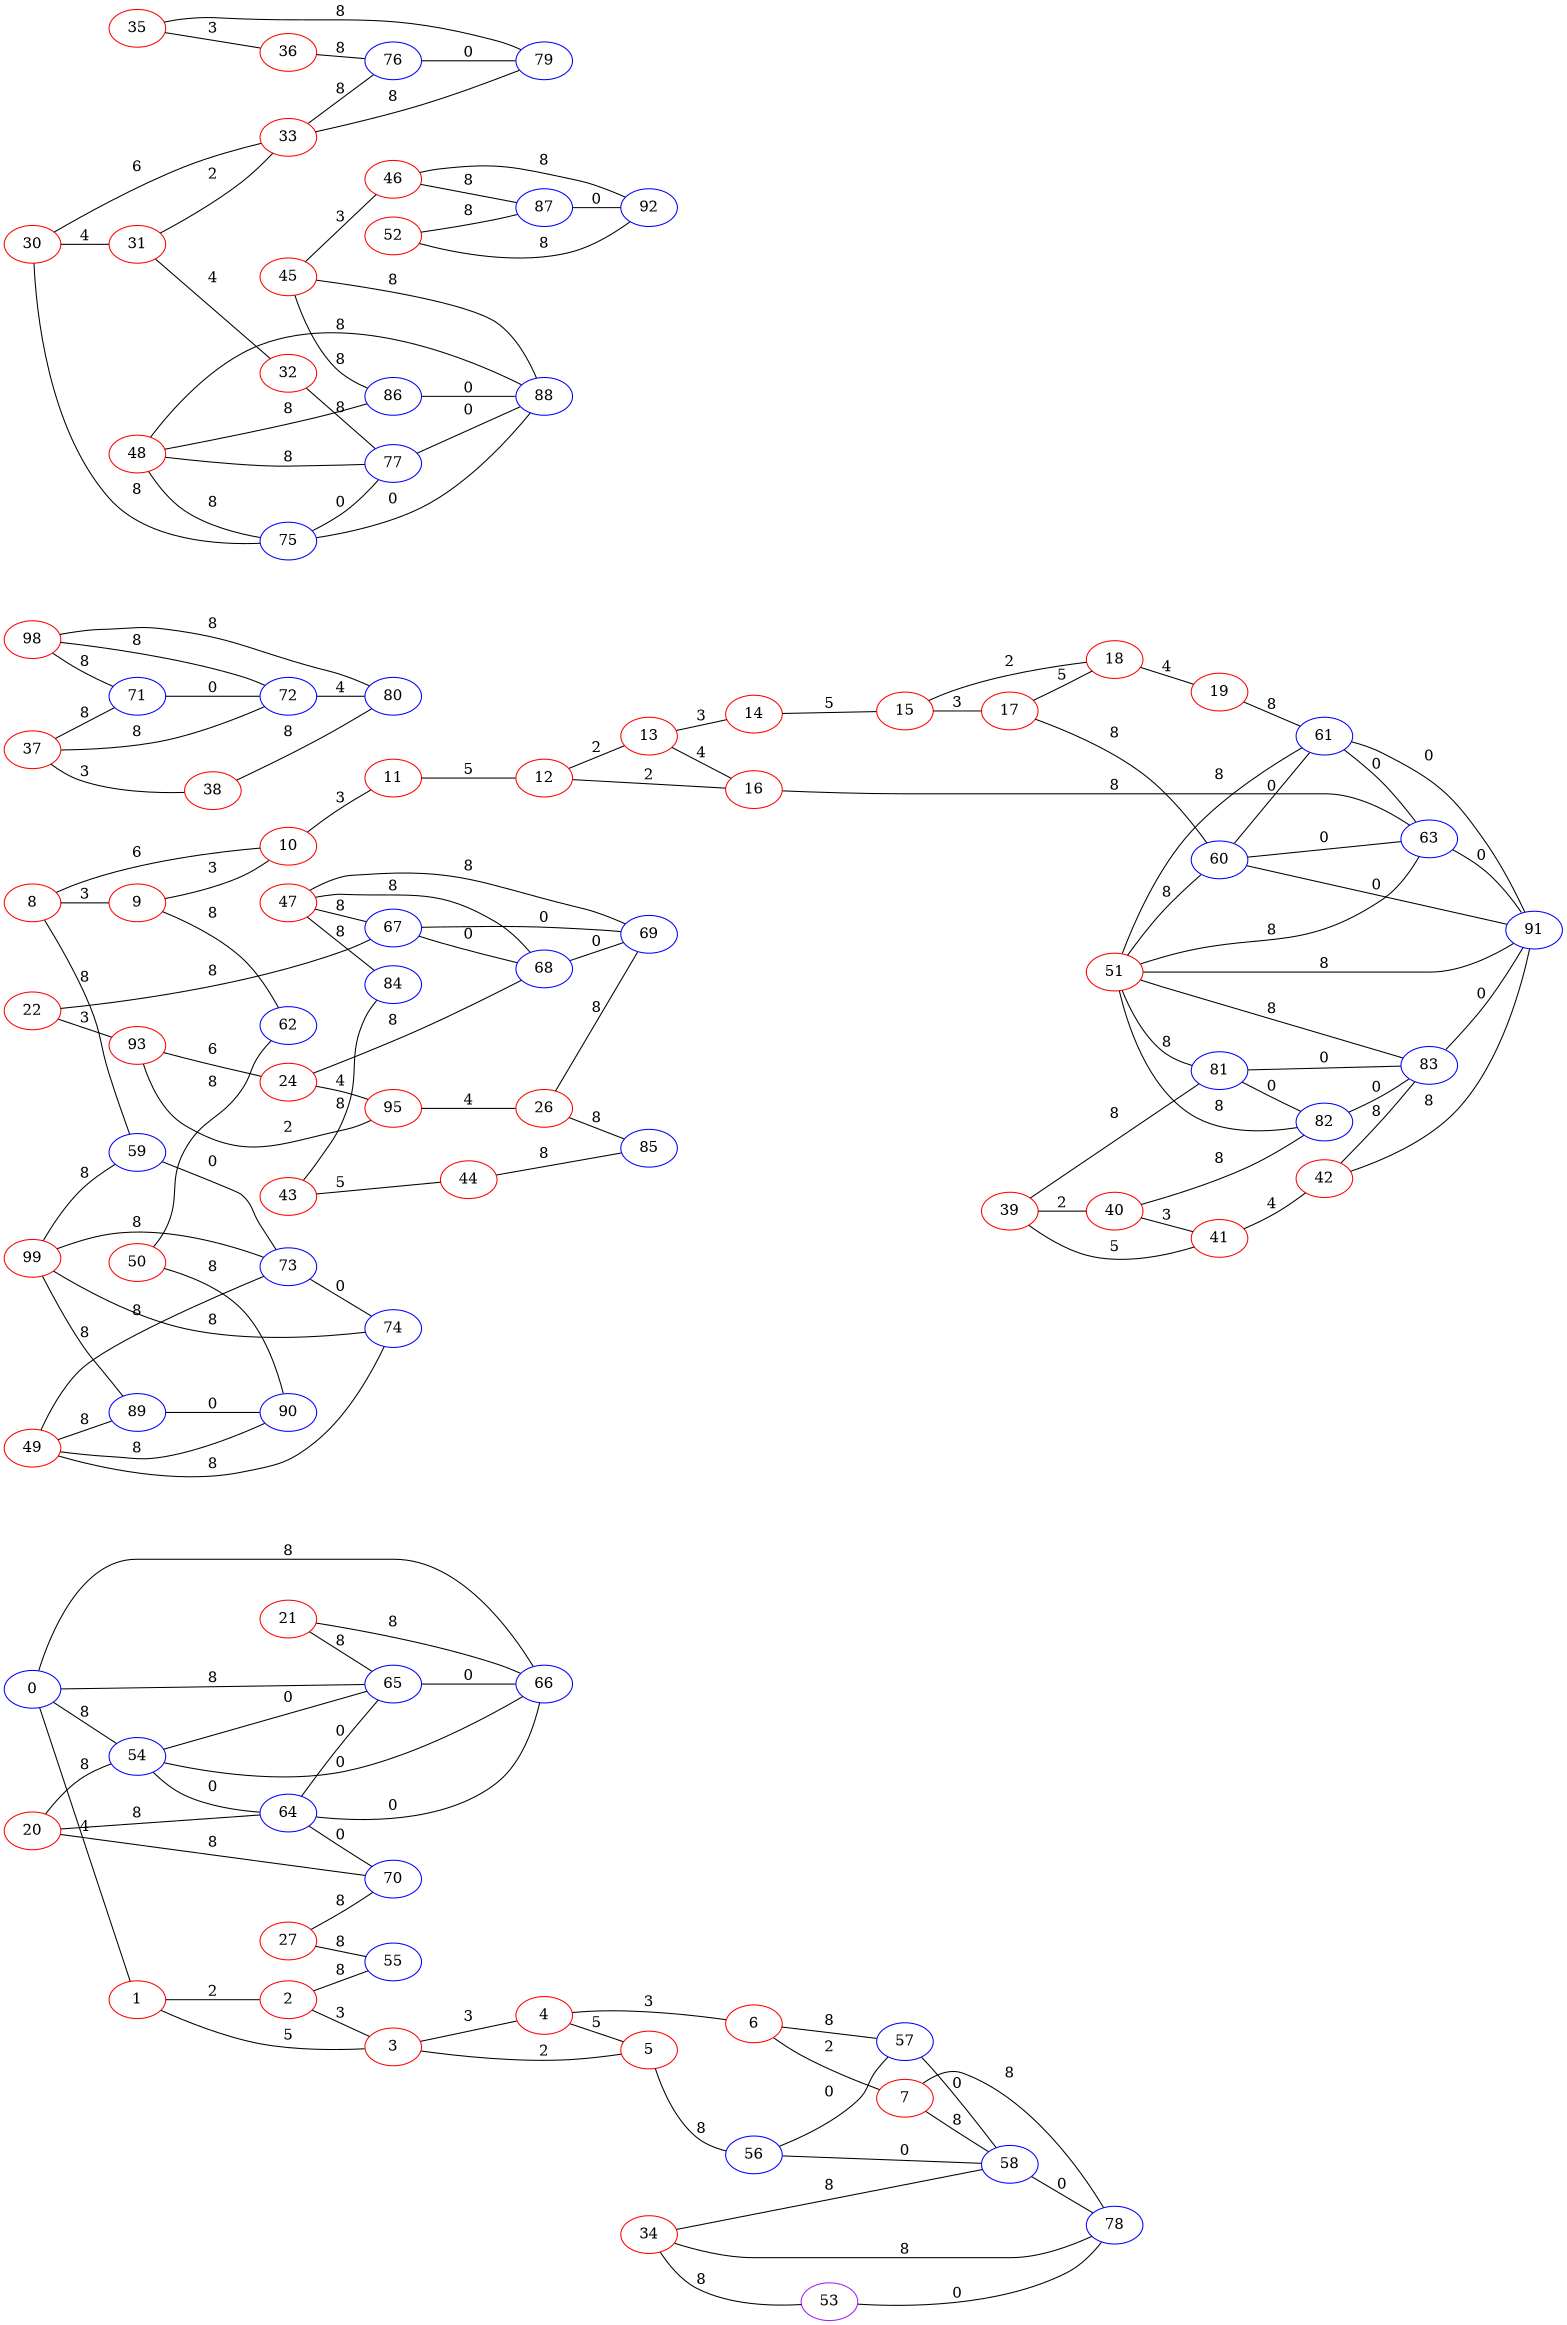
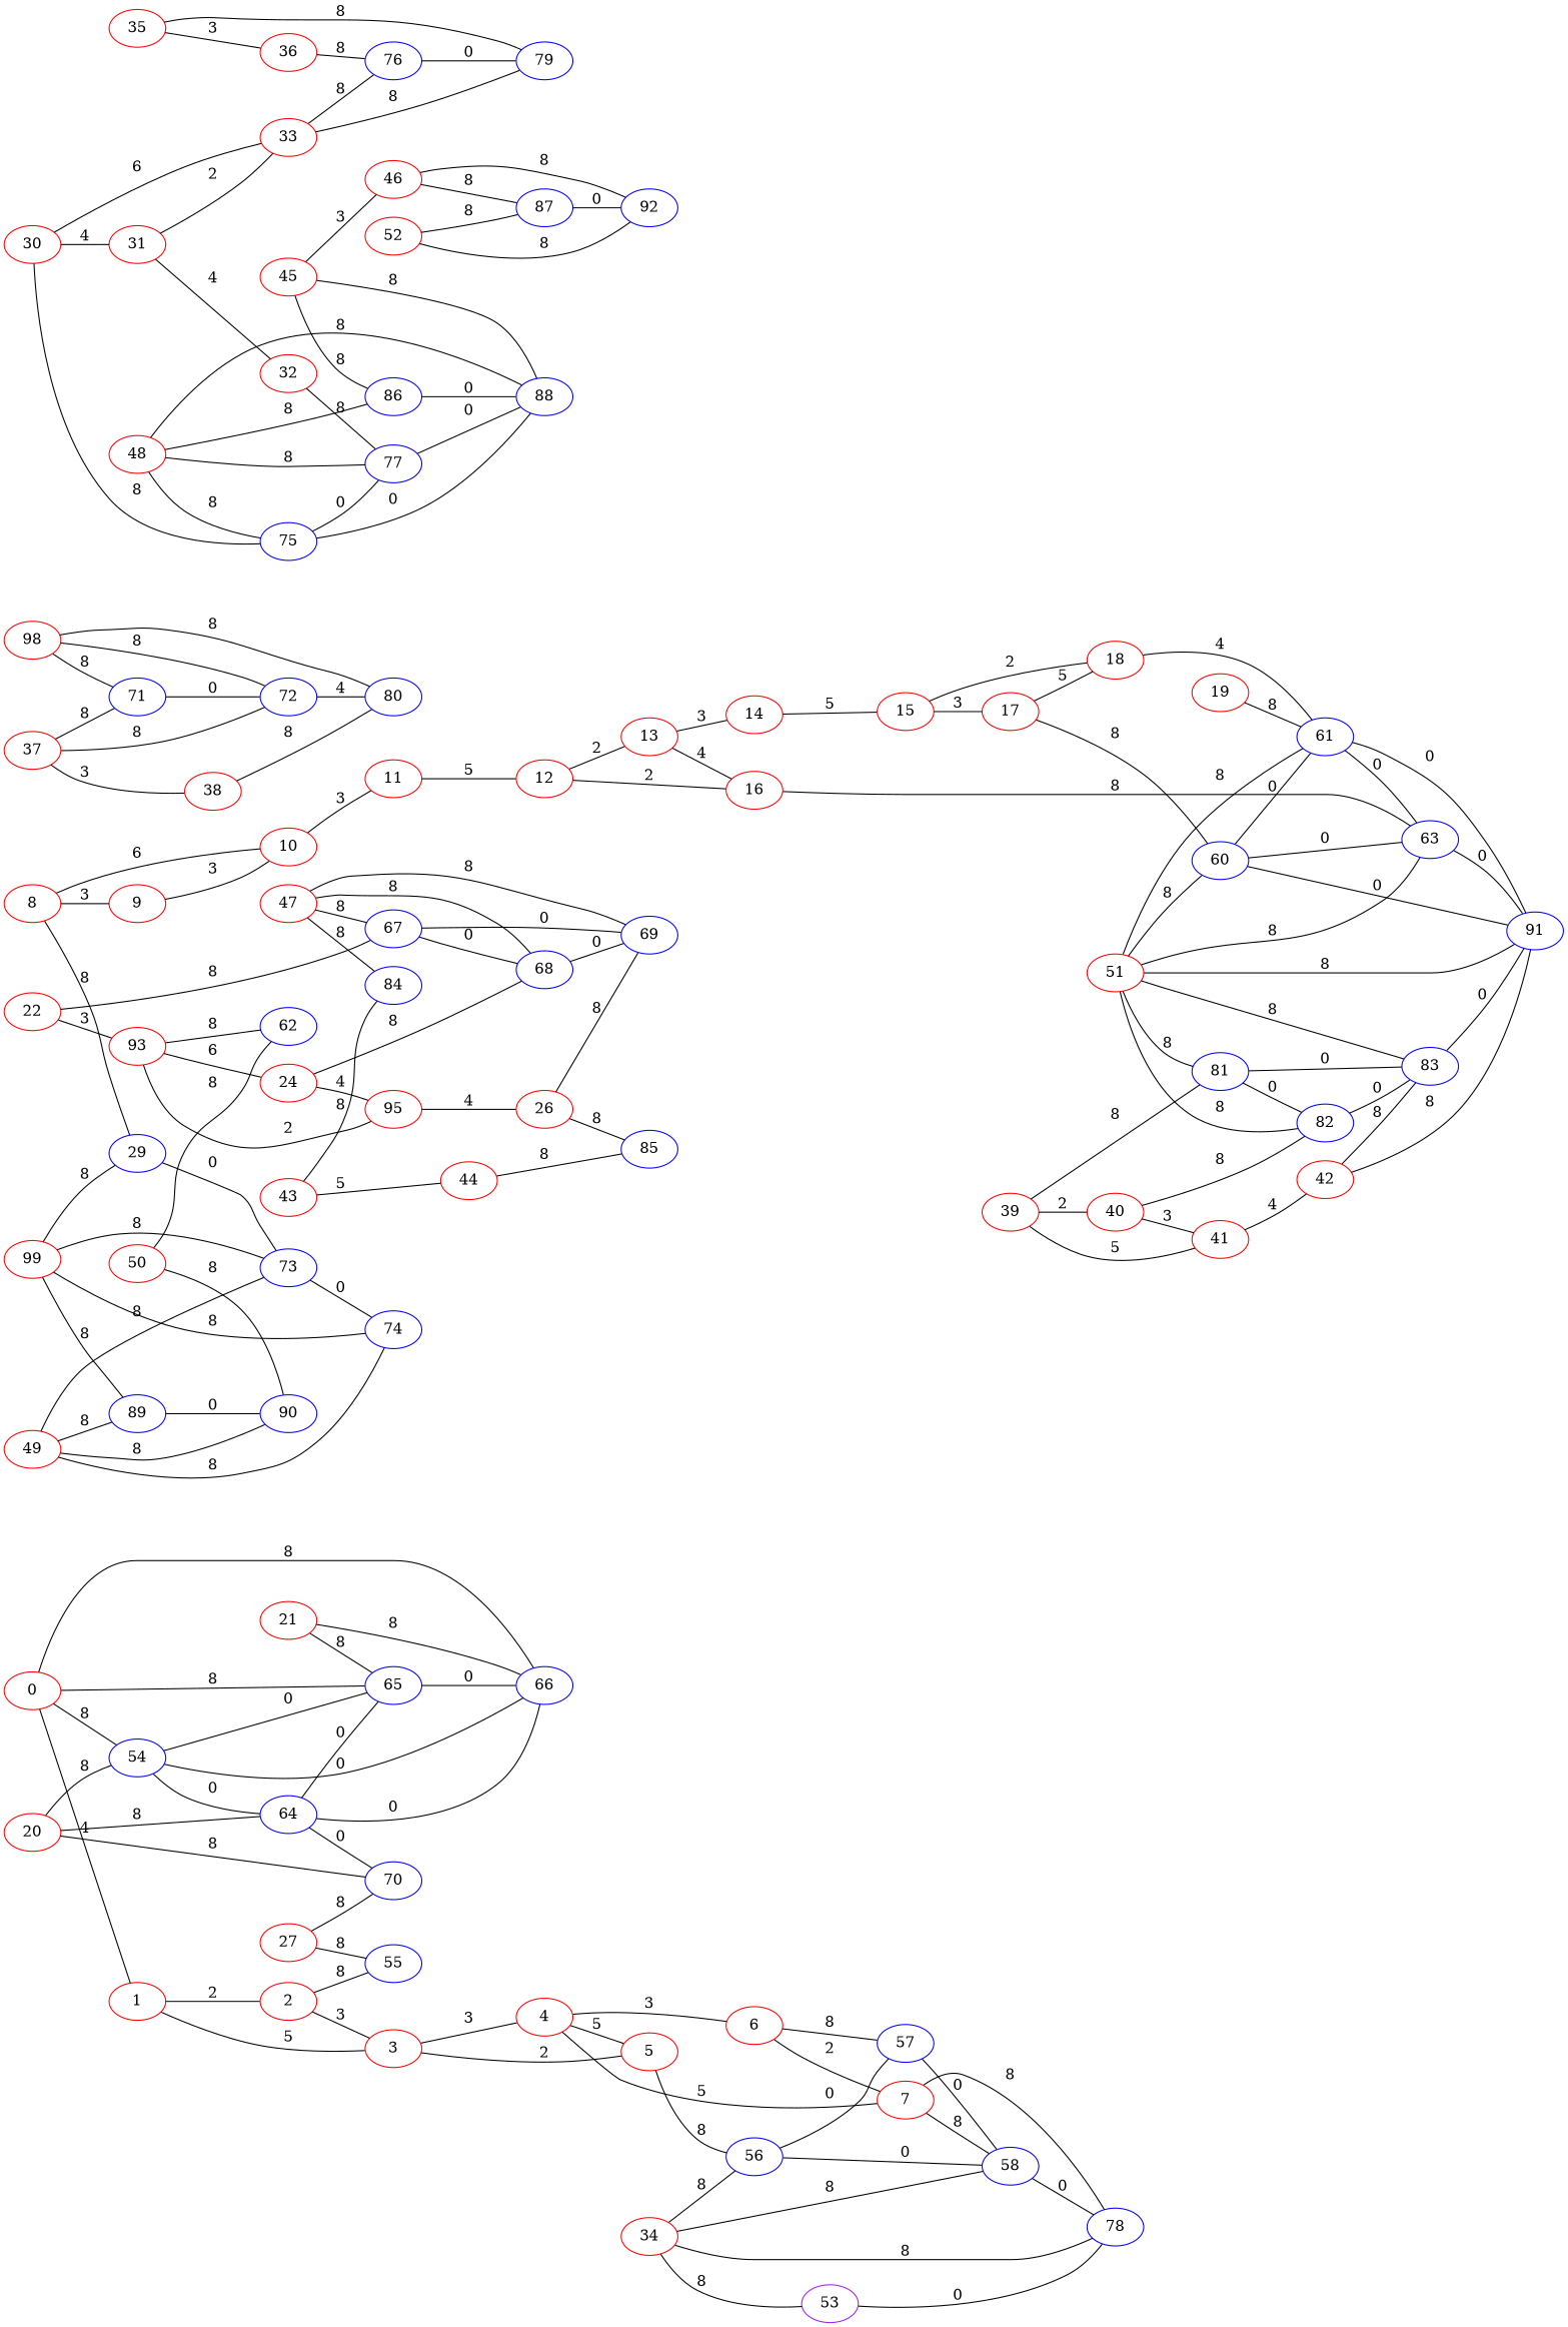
  graph {
    rankdir=LR
    node [color=red weight=1]
-   0 [color=blue]
+   0
    1
    54 [color=blue weight=3]
    65 [color=blue weight=3]
    66 [color=blue weight=3]
    2
    3
    64 [color=blue weight=3]
    70 [color=blue weight=3]
    55 [color=blue weight=3]
    4
    5
    6
    7
    56 [color=blue weight=3]
    57 [color=blue weight=3]
    58 [color=blue weight=3]
    78 [color=blue weight=3]
    8
    9
    10
-   59 [color=blue weight=3]
+   59 [color=blue weight=3 label=29]
    62 [color=blue weight=3]
    11
    73 [color=blue weight=3]
    12
    13
    16
    14
    63 [color=blue weight=3]
    15
    17
    18
    60 [color=blue weight=3]
    19
    91 [color=blue weight=3]
    61 [color=blue weight=3]
    20
    21
    n40 [label=93]
    22
    67 [color=blue weight=3]
    24
    n44 [label=95]
    68 [color=blue weight=3]
    69 [color=blue weight=3]
    26
    85 [color=blue weight=3]
    27
    n50 [label=98]
    71 [color=blue weight=3]
    72 [color=blue weight=3]
    80 [color=blue weight=3]
    n54 [label=99]
    74 [color=blue weight=3]
    89 [color=blue weight=3]
    90 [color=blue weight=3]
    30
    31
    33
    75 [color=blue weight=3]
    32
    76 [color=blue weight=3]
    79 [color=blue weight=3]
    77 [color=blue weight=3]
    88 [color=blue weight=3]
    34
    53 [color=purple weight=4]
    35
    36
    37
    38
    39
    40
    41
    81 [color=blue weight=3]
    82 [color=blue weight=3]
    42
    83 [color=blue weight=3]
    43
    44
    84 [color=blue weight=3]
    45
    46
    86 [color=blue weight=3]
    87 [color=blue weight=3]
    92 [color=blue weight=3]
    47
    48
    49
    50
    51
    52
    0 -- 1 [label=4]
    0 -- 54 [label=8]
    0 -- 65 [label=8]
    0 -- 66 [label=8]
    1 -- 2 [label=2]
    1 -- 3 [label=5]
    54 -- 65 [label=0]
    54 -- 66 [label=0]
    54 -- 64 [label=0]
    65 -- 66 [label=0]
    2 -- 3 [label=3]
    2 -- 55 [label=8]
    3 -- 4 [label=3]
    3 -- 5 [label=2]
    64 -- 65 [label=0]
    64 -- 66 [label=0]
    64 -- 70 [label=0]
    4 -- 5 [label=5]
    4 -- 6 [label=3]
+   4 -- 7 [label=5]
    5 -- 56 [label=8]
    6 -- 7 [label=2]
    6 -- 57 [label=8]
    7 -- 58 [label=8]
    7 -- 78 [label=8]
    56 -- 57 [label=0]
    56 -- 58 [label=0]
    57 -- 58 [label=0]
    58 -- 78 [label=0]
    8 -- 9 [label=3]
    8 -- 10 [label=6]
    8 -- 59 [label=8]
    9 -- 10 [label=3]
-   9 -- 62 [label=8]
+   n40 -- 62 [label=8]
    10 -- 11 [label=3]
    59 -- 73 [label=0]
    11 -- 12 [label=5]
    73 -- 74 [label=0]
    12 -- 13 [label=2]
    12 -- 16 [label=2]
    13 -- 16 [label=4]
    13 -- 14 [label=3]
    16 -- 63 [label=8]
    14 -- 15 [label=5]
    63 -- 91 [label=0]
    15 -- 17 [label=3]
    15 -- 18 [label=2]
    17 -- 18 [label=5]
    17 -- 60 [label=8]
-   18 -- 19 [label=4]
+   18 -- 61 [label=4]
    60 -- 63 [label=0]
    60 -- 91 [label=0]
    60 -- 61 [label=0]
    19 -- 61 [label=8]
    61 -- 63 [label=0]
    61 -- 91 [label=0]
    20 -- 54 [label=8]
    20 -- 64 [label=8]
    20 -- 70 [label=8]
    21 -- 65 [label=8]
    21 -- 66 [label=8]
    n40 -- 24 [label=6]
    n40 -- n44 [label=2]
    22 -- n40 [label=3]
    22 -- 67 [label=8]
    67 -- 68 [label=0]
    67 -- 69 [label=0]
    24 -- n44 [label=4]
    24 -- 68 [label=8]
    n44 -- 26 [label=4]
    68 -- 69 [label=0]
    26 -- 69 [label=8]
    26 -- 85 [label=8]
    27 -- 70 [label=8]
    27 -- 55 [label=8]
    n50 -- 71 [label=8]
    n50 -- 72 [label=8]
    n50 -- 80 [label=8]
    71 -- 72 [label=0]
    72 -- 80 [label=4]
    n54 -- 59 [label=8]
    n54 -- 73 [label=8]
    n54 -- 74 [label=8]
    n54 -- 89 [label=8]
    89 -- 90 [label=0]
    30 -- 31 [label=4]
    30 -- 33 [label=6]
    30 -- 75 [label=8]
    31 -- 33 [label=2]
    31 -- 32 [label=4]
    33 -- 76 [label=8]
    33 -- 79 [label=8]
    75 -- 77 [label=0]
    75 -- 88 [label=0]
    32 -- 77 [label=8]
    76 -- 79 [label=0]
    77 -- 88 [label=0]
+   34 -- 56 [label=8]
    34 -- 58 [label=8]
    34 -- 78 [label=8]
    34 -- 53 [label=8]
    53 -- 78 [label=0]
    35 -- 79 [label=8]
    35 -- 36 [label=3]
    36 -- 76 [label=8]
    37 -- 71 [label=8]
    37 -- 72 [label=8]
    37 -- 38 [label=3]
    38 -- 80 [label=8]
    39 -- 40 [label=2]
    39 -- 41 [label=5]
    39 -- 81 [label=8]
    40 -- 41 [label=3]
    40 -- 82 [label=8]
    41 -- 42 [label=4]
    81 -- 82 [label=0]
    81 -- 83 [label=0]
    82 -- 83 [label=0]
    42 -- 91 [label=8]
    42 -- 83 [label=8]
    83 -- 91 [label=0]
    43 -- 44 [label=5]
    43 -- 84 [label=8]
    44 -- 85 [label=8]
    45 -- 88 [label=8]
    45 -- 46 [label=3]
    45 -- 86 [label=8]
    46 -- 87 [label=8]
    46 -- 92 [label=8]
    86 -- 88 [label=0]
    87 -- 92 [label=0]
    47 -- 67 [label=8]
    47 -- 68 [label=8]
    47 -- 69 [label=8]
    47 -- 84 [label=8]
    48 -- 75 [label=8]
    48 -- 77 [label=8]
    48 -- 88 [label=8]
    48 -- 86 [label=8]
    49 -- 73 [label=8]
    49 -- 74 [label=8]
    49 -- 89 [label=8]
    49 -- 90 [label=8]
    50 -- 62 [label=8]
    50 -- 90 [label=8]
    51 -- 63 [label=8]
    51 -- 60 [label=8]
    51 -- 91 [label=8]
    51 -- 61 [label=8]
    51 -- 81 [label=8]
    51 -- 82 [label=8]
    51 -- 83 [label=8]
    52 -- 87 [label=8]
    52 -- 92 [label=8]
  }
